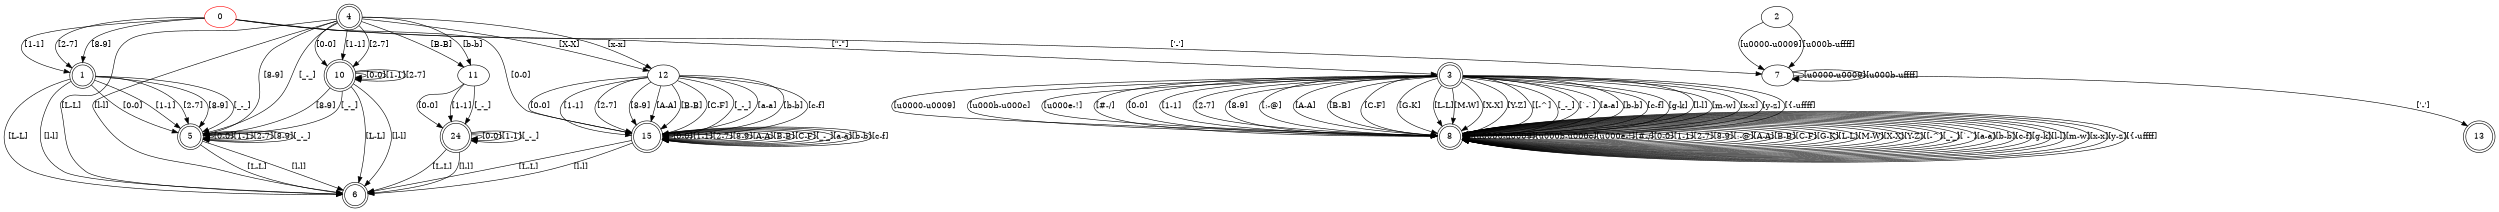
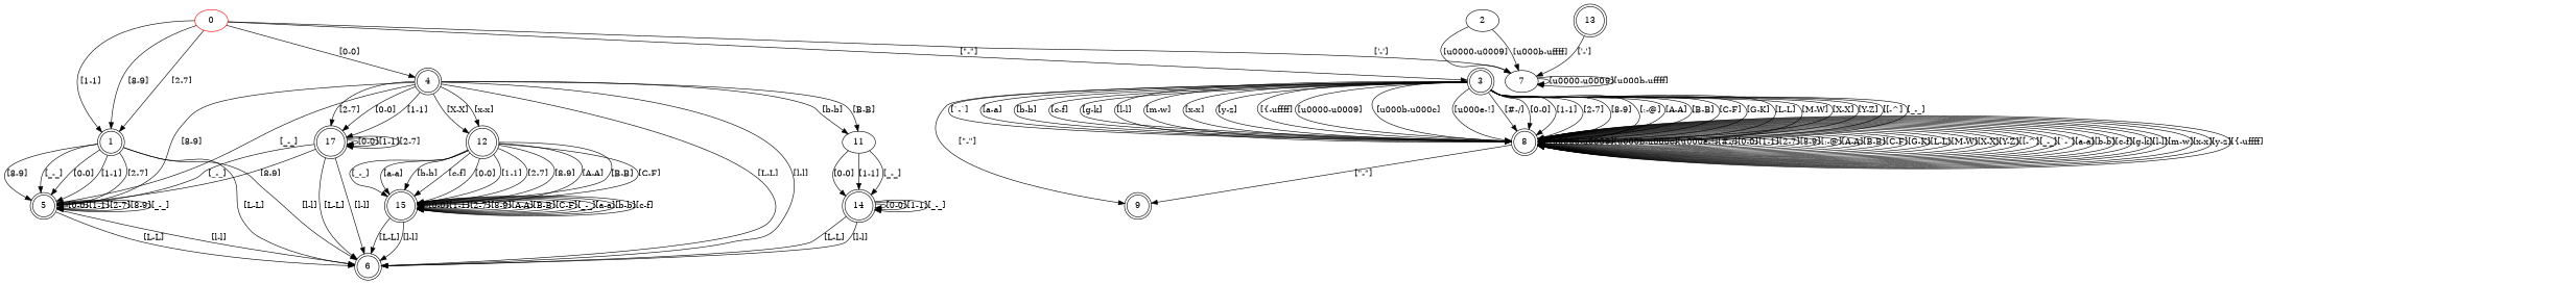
  digraph {
    rankdir=TB
    node [shape=doublecircle]
    0 [color=red shape=""]
    1
    4
    3
    7 [shape=""]
    5
    6
-   10
+   10 [label=17]
    11 [shape=""]
-   12 [shape=""]
+   12
+   9
    8
    2 [shape=""]
-   14 [label=24]
+   14
    15
    13
    0 -> 1 [label="[1-1]"]
    0 -> 1 [label="[2-7]"]
    0 -> 1 [label="[8-9]"]
-   0 -> 15 [label="[0-0]"]
+   0 -> 4 [label="[0-0]"]
    0 -> 3 [label="[\"-\"]"]
    0 -> 7 [label="['-']"]
    1 -> 5 [label="[0-0]"]
    1 -> 5 [label="[1-1]"]
    1 -> 5 [label="[2-7]"]
    1 -> 5 [label="[8-9]"]
    1 -> 5 [label="[_-_]"]
    1 -> 6 [label="[L-L]"]
    1 -> 6 [label="[l-l]"]
    4 -> 5 [label="[8-9]"]
    4 -> 5 [label="[_-_]"]
    4 -> 6 [label="[L-L]"]
    4 -> 6 [label="[l-l]"]
    4 -> 10 [label="[0-0]"]
    4 -> 10 [label="[1-1]"]
    4 -> 10 [label="[2-7]"]
    4 -> 11 [label="[B-B]"]
    4 -> 11 [label="[b-b]"]
    4 -> 12 [label="[X-X]"]
    4 -> 12 [label="[x-x]"]
+   3 -> 9 [label="[\"-\"]"]
    3 -> 8 [label="[\u0000-\u0009]"]
    3 -> 8 [label="[\u000b-\u000c]"]
    3 -> 8 [label="[\u000e-!]"]
    3 -> 8 [label="[#-/]"]
    3 -> 8 [label="[0-0]"]
    3 -> 8 [label="[1-1]"]
    3 -> 8 [label="[2-7]"]
    3 -> 8 [label="[8-9]"]
    3 -> 8 [label="[:-@]"]
    3 -> 8 [label="[A-A]"]
    3 -> 8 [label="[B-B]"]
    3 -> 8 [label="[C-F]"]
    3 -> 8 [label="[G-K]"]
    3 -> 8 [label="[L-L]"]
    3 -> 8 [label="[M-W]"]
    3 -> 8 [label="[X-X]"]
    3 -> 8 [label="[Y-Z]"]
    3 -> 8 [label="[[-^]"]
    3 -> 8 [label="[_-_]"]
    3 -> 8 [label="[`-`]"]
    3 -> 8 [label="[a-a]"]
    3 -> 8 [label="[b-b]"]
    3 -> 8 [label="[c-f]"]
    3 -> 8 [label="[g-k]"]
    3 -> 8 [label="[l-l]"]
    3 -> 8 [label="[m-w]"]
    3 -> 8 [label="[x-x]"]
    3 -> 8 [label="[y-z]"]
    3 -> 8 [label="[{-\uffff]"]
    7 -> 7 [label="[\u0000-\u0009]"]
    7 -> 7 [label="[\u000b-\uffff]"]
-   7 -> 13 [label="['-']"]
+   13 -> 7 [label="['-']"]
    5 -> 5 [label="[0-0]"]
    5 -> 5 [label="[1-1]"]
    5 -> 5 [label="[2-7]"]
    5 -> 5 [label="[8-9]"]
    5 -> 5 [label="[_-_]"]
    5 -> 6 [label="[L-L]"]
    5 -> 6 [label="[l-l]"]
    10 -> 5 [label="[8-9]"]
    10 -> 5 [label="[_-_]"]
    10 -> 6 [label="[L-L]"]
    10 -> 6 [label="[l-l]"]
    10 -> 10 [label="[0-0]"]
    10 -> 10 [label="[1-1]"]
    10 -> 10 [label="[2-7]"]
    11 -> 14 [label="[0-0]"]
    11 -> 14 [label="[1-1]"]
    11 -> 14 [label="[_-_]"]
    12 -> 15 [label="[0-0]"]
    12 -> 15 [label="[1-1]"]
    12 -> 15 [label="[2-7]"]
    12 -> 15 [label="[8-9]"]
    12 -> 15 [label="[A-A]"]
    12 -> 15 [label="[B-B]"]
    12 -> 15 [label="[C-F]"]
    12 -> 15 [label="[_-_]"]
    12 -> 15 [label="[a-a]"]
    12 -> 15 [label="[b-b]"]
    12 -> 15 [label="[c-f]"]
+   8 -> 9 [label="[\"-\"]"]
    8 -> 8 [label="[\u0000-\u0009]"]
    8 -> 8 [label="[\u000b-\u000c]"]
    8 -> 8 [label="[\u000e-!]"]
    8 -> 8 [label="[#-/]"]
    8 -> 8 [label="[0-0]"]
    8 -> 8 [label="[1-1]"]
    8 -> 8 [label="[2-7]"]
    8 -> 8 [label="[8-9]"]
    8 -> 8 [label="[:-@]"]
    8 -> 8 [label="[A-A]"]
    8 -> 8 [label="[B-B]"]
    8 -> 8 [label="[C-F]"]
    8 -> 8 [label="[G-K]"]
    8 -> 8 [label="[L-L]"]
    8 -> 8 [label="[M-W]"]
    8 -> 8 [label="[X-X]"]
    8 -> 8 [label="[Y-Z]"]
    8 -> 8 [label="[[-^]"]
    8 -> 8 [label="[_-_]"]
    8 -> 8 [label="[`-`]"]
    8 -> 8 [label="[a-a]"]
    8 -> 8 [label="[b-b]"]
    8 -> 8 [label="[c-f]"]
    8 -> 8 [label="[g-k]"]
    8 -> 8 [label="[l-l]"]
    8 -> 8 [label="[m-w]"]
    8 -> 8 [label="[x-x]"]
    8 -> 8 [label="[y-z]"]
    8 -> 8 [label="[{-\uffff]"]
    2 -> 7 [label="[\u0000-\u0009]"]
    2 -> 7 [label="[\u000b-\uffff]"]
    14 -> 6 [label="[L-L]"]
    14 -> 6 [label="[l-l]"]
    14 -> 14 [label="[0-0]"]
    14 -> 14 [label="[1-1]"]
    14 -> 14 [label="[_-_]"]
    15 -> 6 [label="[L-L]"]
    15 -> 6 [label="[l-l]"]
    15 -> 15 [label="[0-0]"]
    15 -> 15 [label="[1-1]"]
    15 -> 15 [label="[2-7]"]
    15 -> 15 [label="[8-9]"]
    15 -> 15 [label="[A-A]"]
    15 -> 15 [label="[B-B]"]
    15 -> 15 [label="[C-F]"]
    15 -> 15 [label="[_-_]"]
    15 -> 15 [label="[a-a]"]
    15 -> 15 [label="[b-b]"]
    15 -> 15 [label="[c-f]"]
  }
